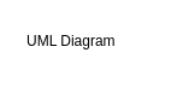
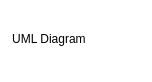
  <mxCell id="0" />
  <mxCell id="1" parent="0" />
- <mxCell id="2" value="UML Diagram" style="text;whiteSpace=wrap;html=1;" vertex="1" parent="1"><mxGeometry x="20" y="20" width="110" height="40" as="geometry" /></mxCell>
+ <mxCell id="2" value="UML Diagram" style="text;whiteSpace=wrap;html=1;" vertex="1" parent="1"><mxGeometry x="10" y="25" width="110" height="40" as="geometry" /></mxCell>
